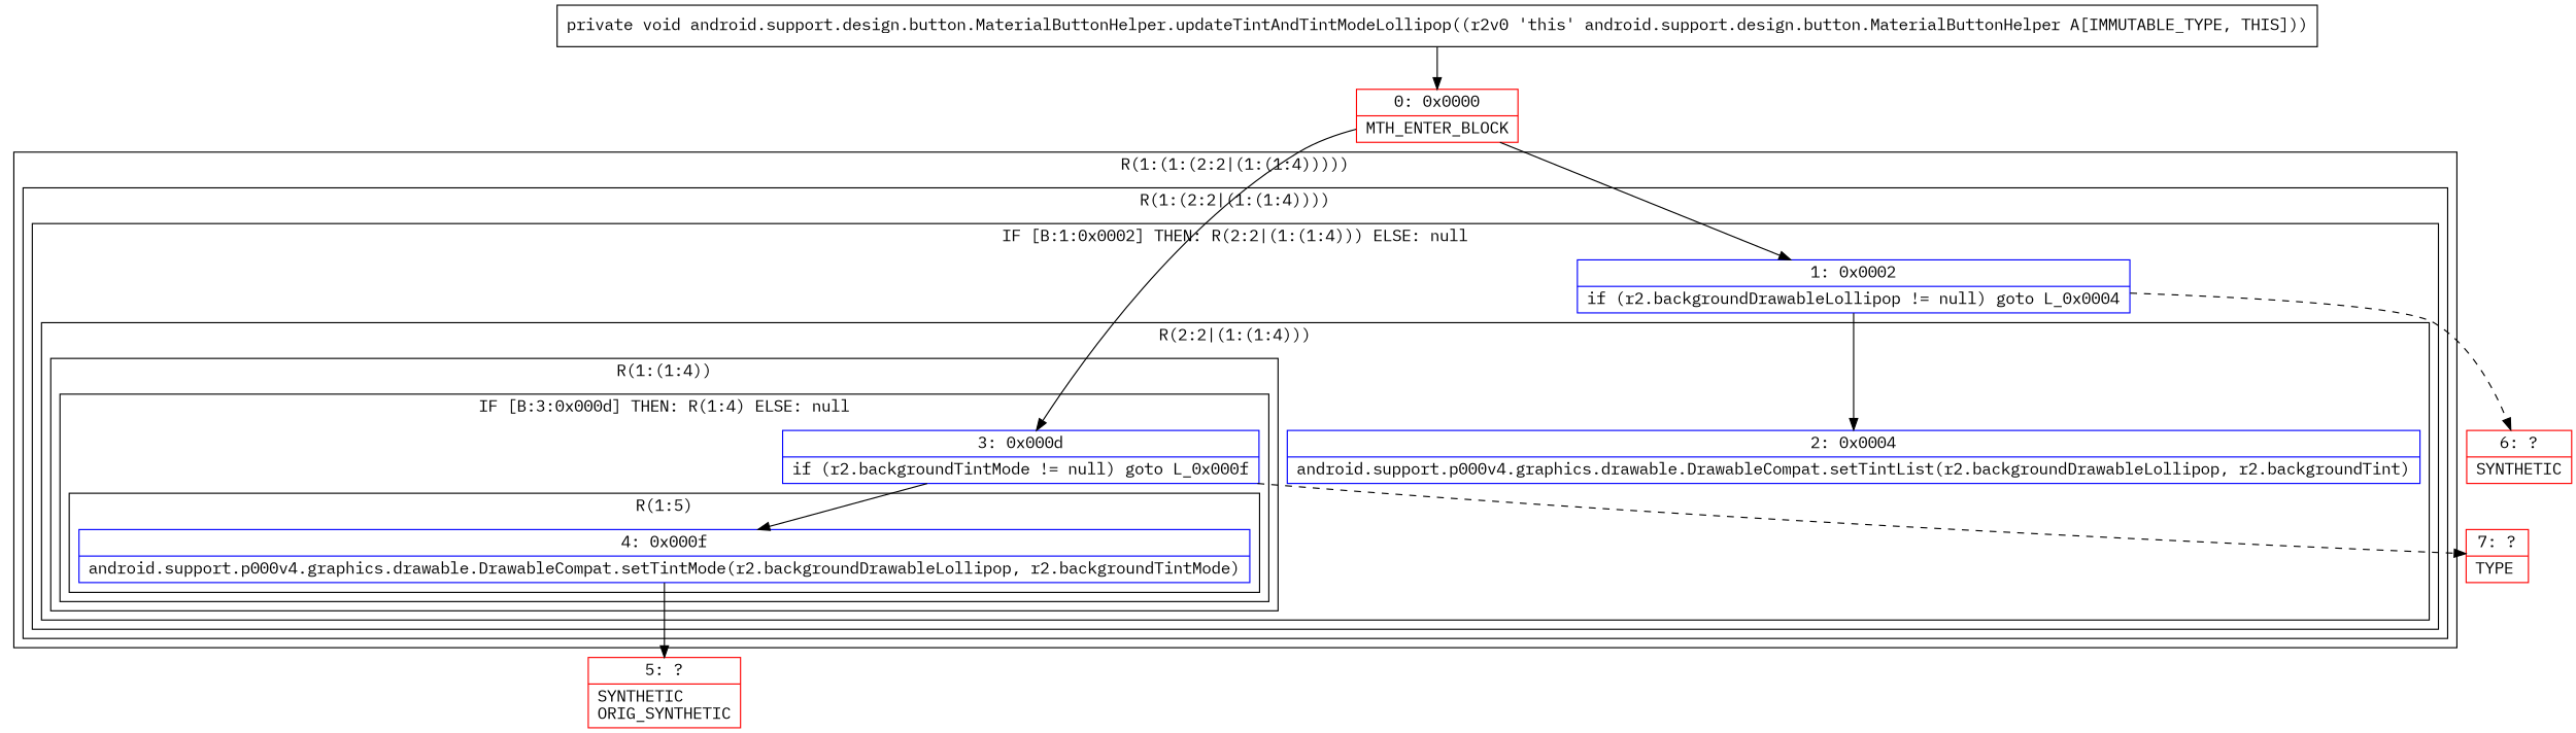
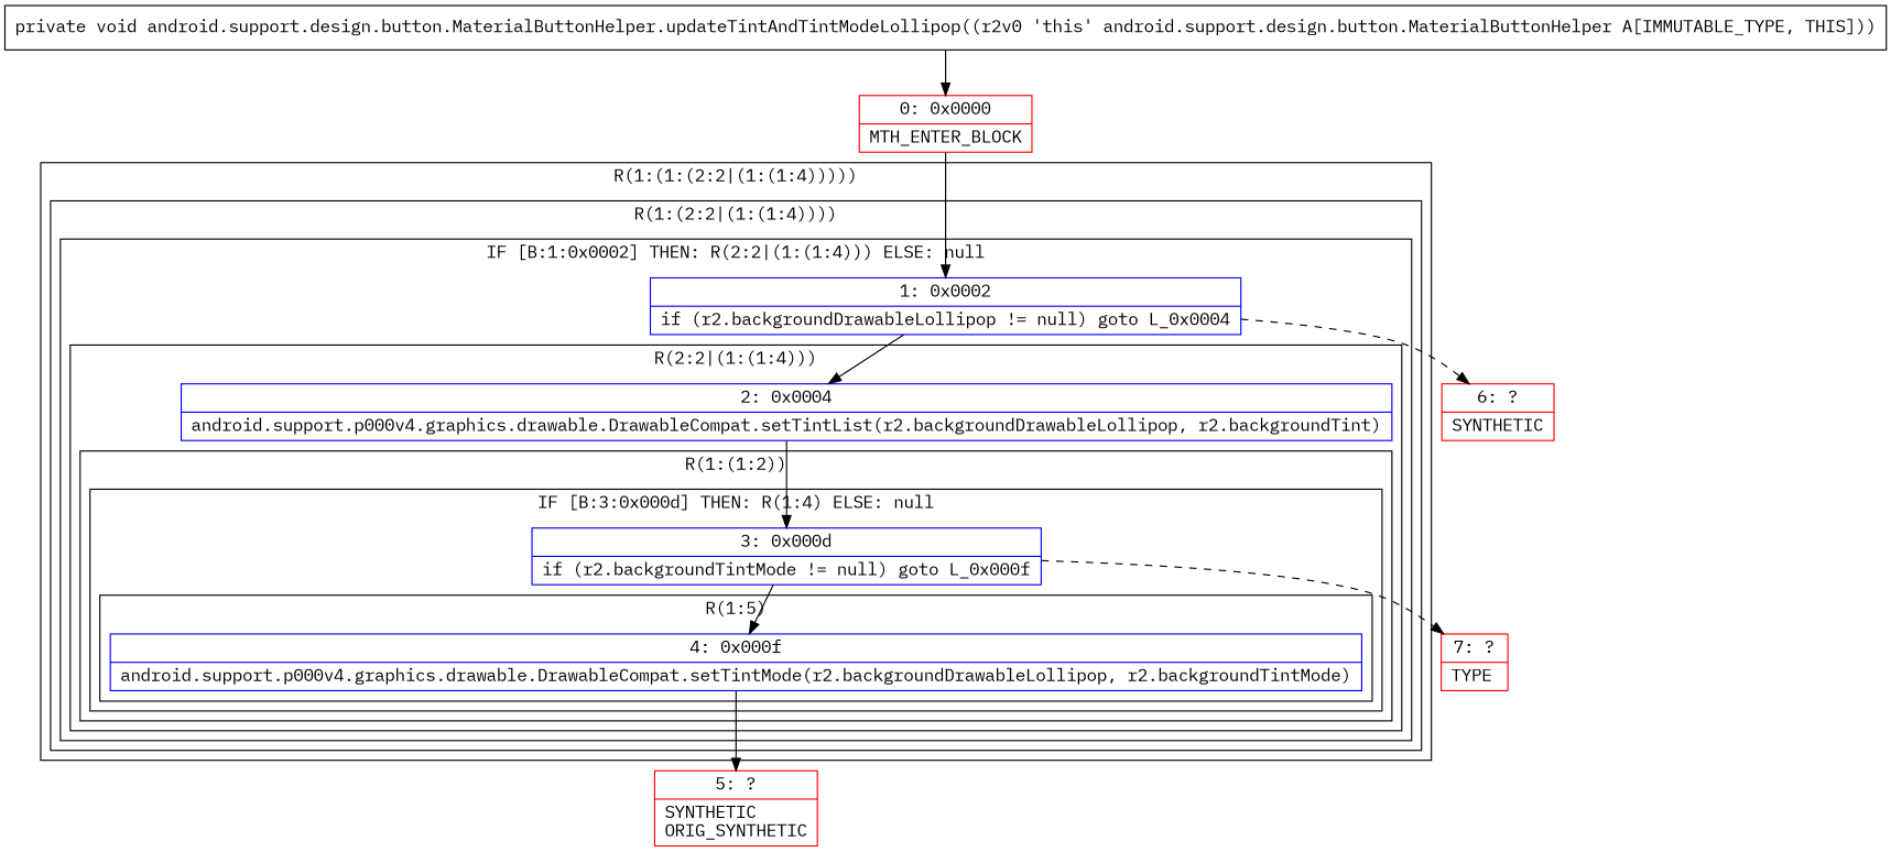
  digraph {
    fontname="IBM Plex Mono"
    node [color=blue fontname="IBM Plex Mono" shape=record]
    edge [fontname="IBM Plex Mono"]
    n1 [label="{4\:\ 0x000f|android.support.p000v4.graphics.drawable.DrawableCompat.setTintMode(r2.backgroundDrawableLollipop, r2.backgroundTintMode)\l}"]
    n2 [label="{3\:\ 0x000d|if (r2.backgroundTintMode != null) goto L_0x000f\l}"]
    n3 [label="{2\:\ 0x0004|android.support.p000v4.graphics.drawable.DrawableCompat.setTintList(r2.backgroundDrawableLollipop, r2.backgroundTint)\l}"]
    n4 [label="{1\:\ 0x0002|if (r2.backgroundDrawableLollipop != null) goto L_0x0004\l}"]
    n5 [color=red label="{5\:\ ?|SYNTHETIC\lORIG_SYNTHETIC\l}"]
    n6 [color=red label="{7\:\ ?|TYPE\l}"]
    n7 [color=red label="{6\:\ ?|SYNTHETIC\l}"]
    n8 [color=red label="{0\:\ 0x0000|MTH_ENTER_BLOCK\l}"]
    n9 [label="{private void android.support.design.button.MaterialButtonHelper.updateTintAndTintModeLollipop((r2v0 'this' android.support.design.button.MaterialButtonHelper A[IMMUTABLE_TYPE, THIS])) }" color=""]
    subgraph cluster_1 {
      label="R(1:(1:(2:2|(1:(1:4)))))"
      subgraph cluster_2 {
        label="R(1:(2:2|(1:(1:4))))"
        subgraph cluster_3 {
          label="IF [B:1:0x0002] THEN: R(2:2|(1:(1:4))) ELSE: null"
          n4
          subgraph cluster_4 {
            label="R(2:2|(1:(1:4)))"
            n3
            subgraph cluster_5 {
-             label="R(1:(1:4))"
+             label="R(1:(1:2))"
              subgraph cluster_6 {
                label="IF [B:3:0x000d] THEN: R(1:4) ELSE: null"
                n2
                subgraph cluster_7 {
                  label="R(1:5)"
                  n1
                }
              }
            }
          }
        }
      }
    }
    n1 -> n5
    n2 -> n1
    n2 -> n6 [style=dashed]
-   n8 -> n2
+   n3 -> n2
    n4 -> n3
    n4 -> n7 [style=dashed]
    n8 -> n4
    n9 -> n8
  }
